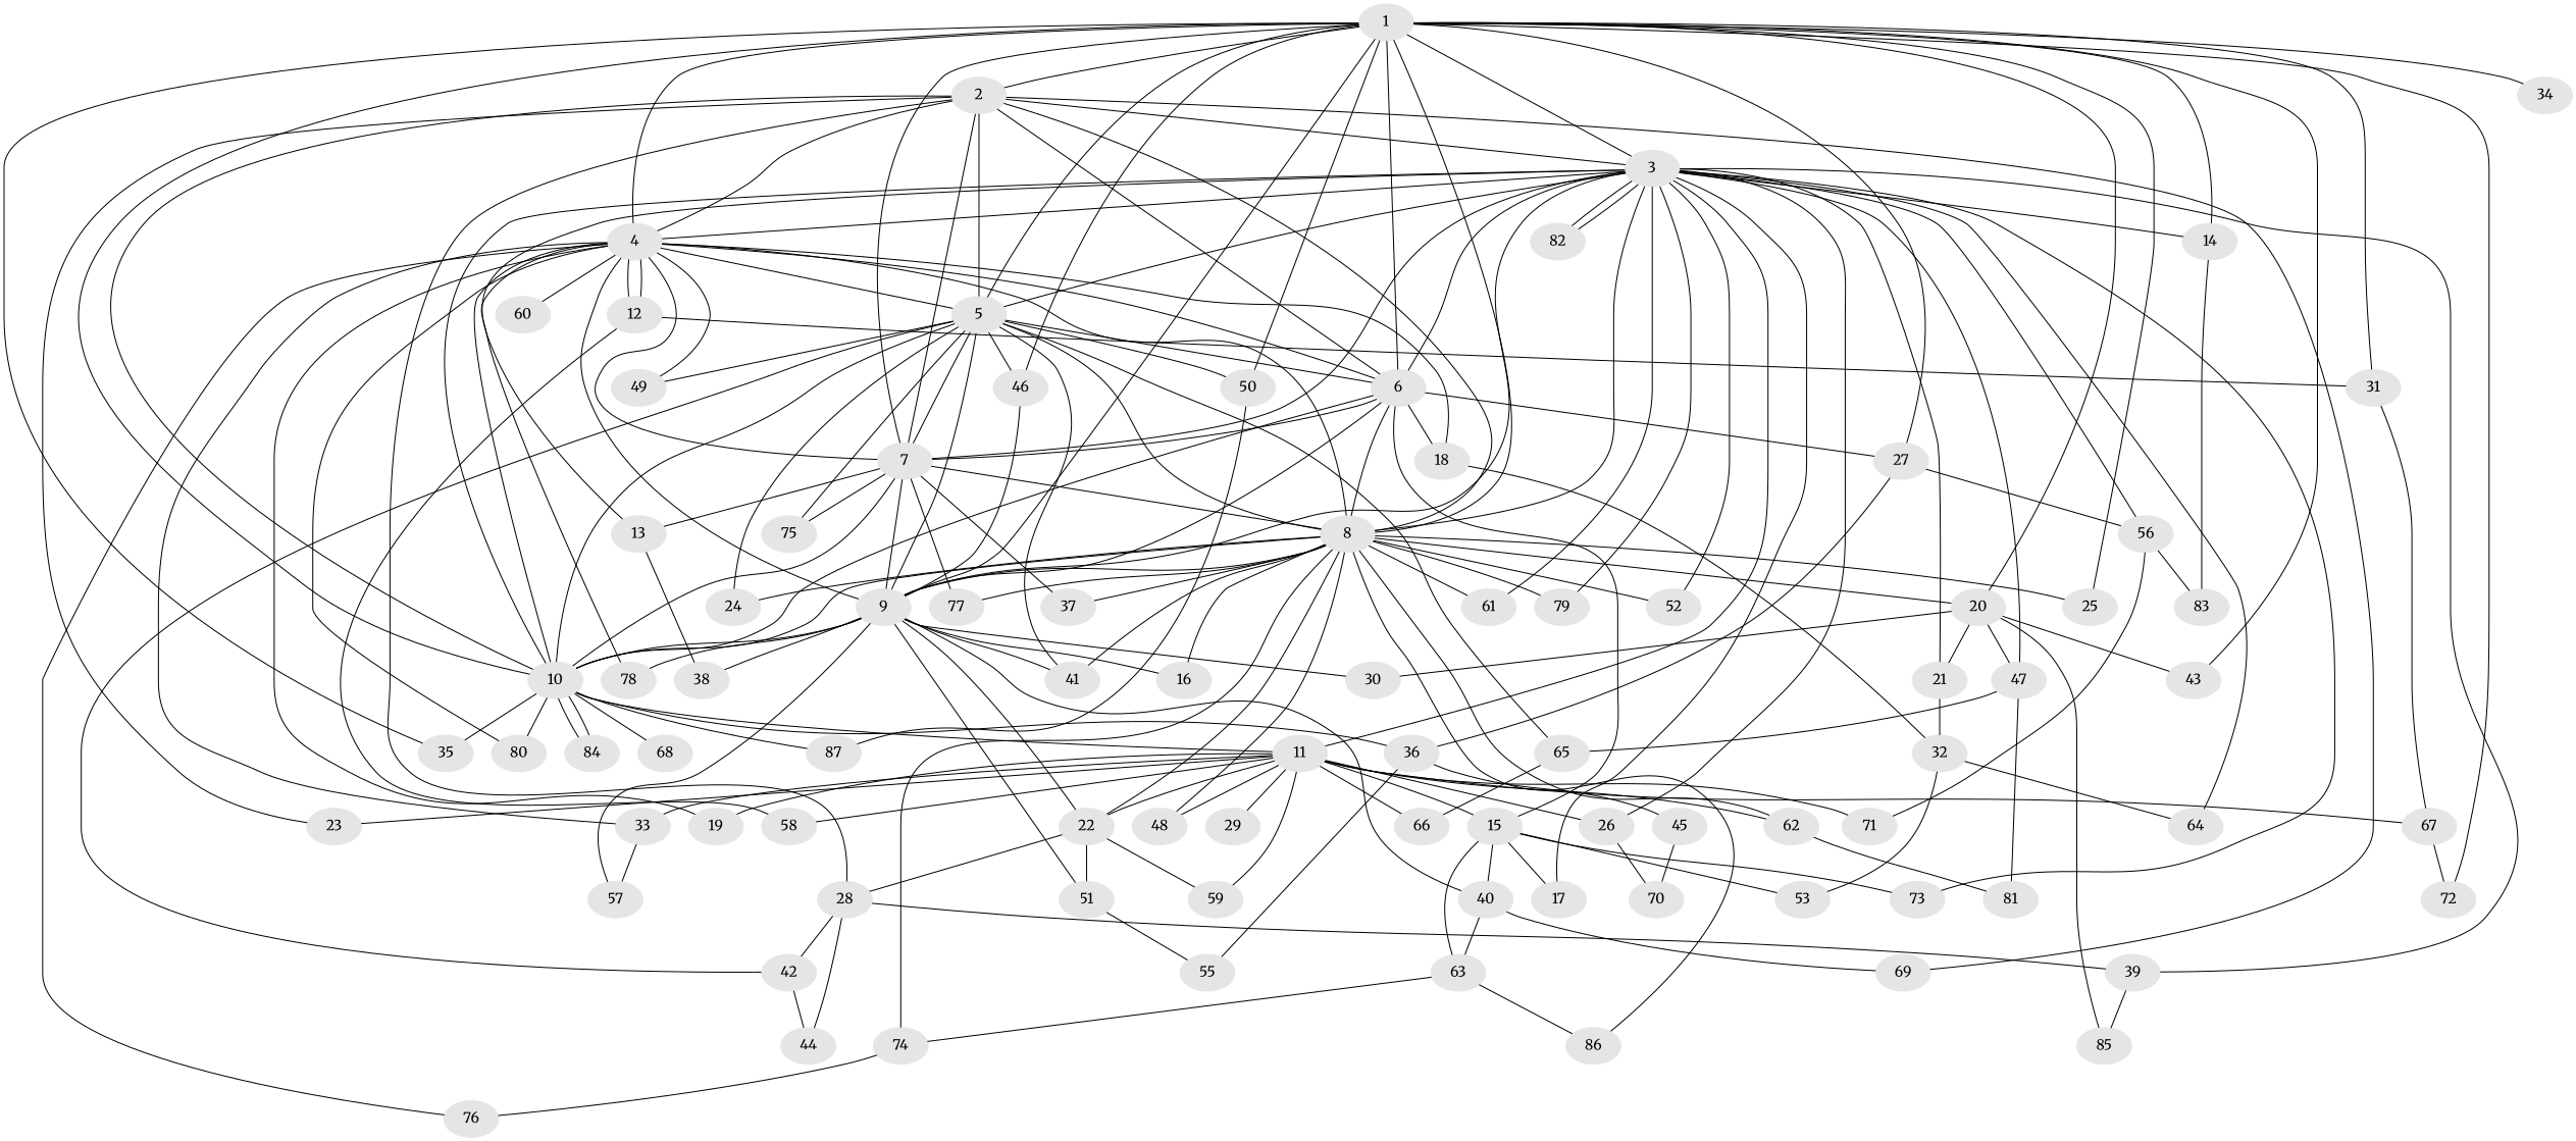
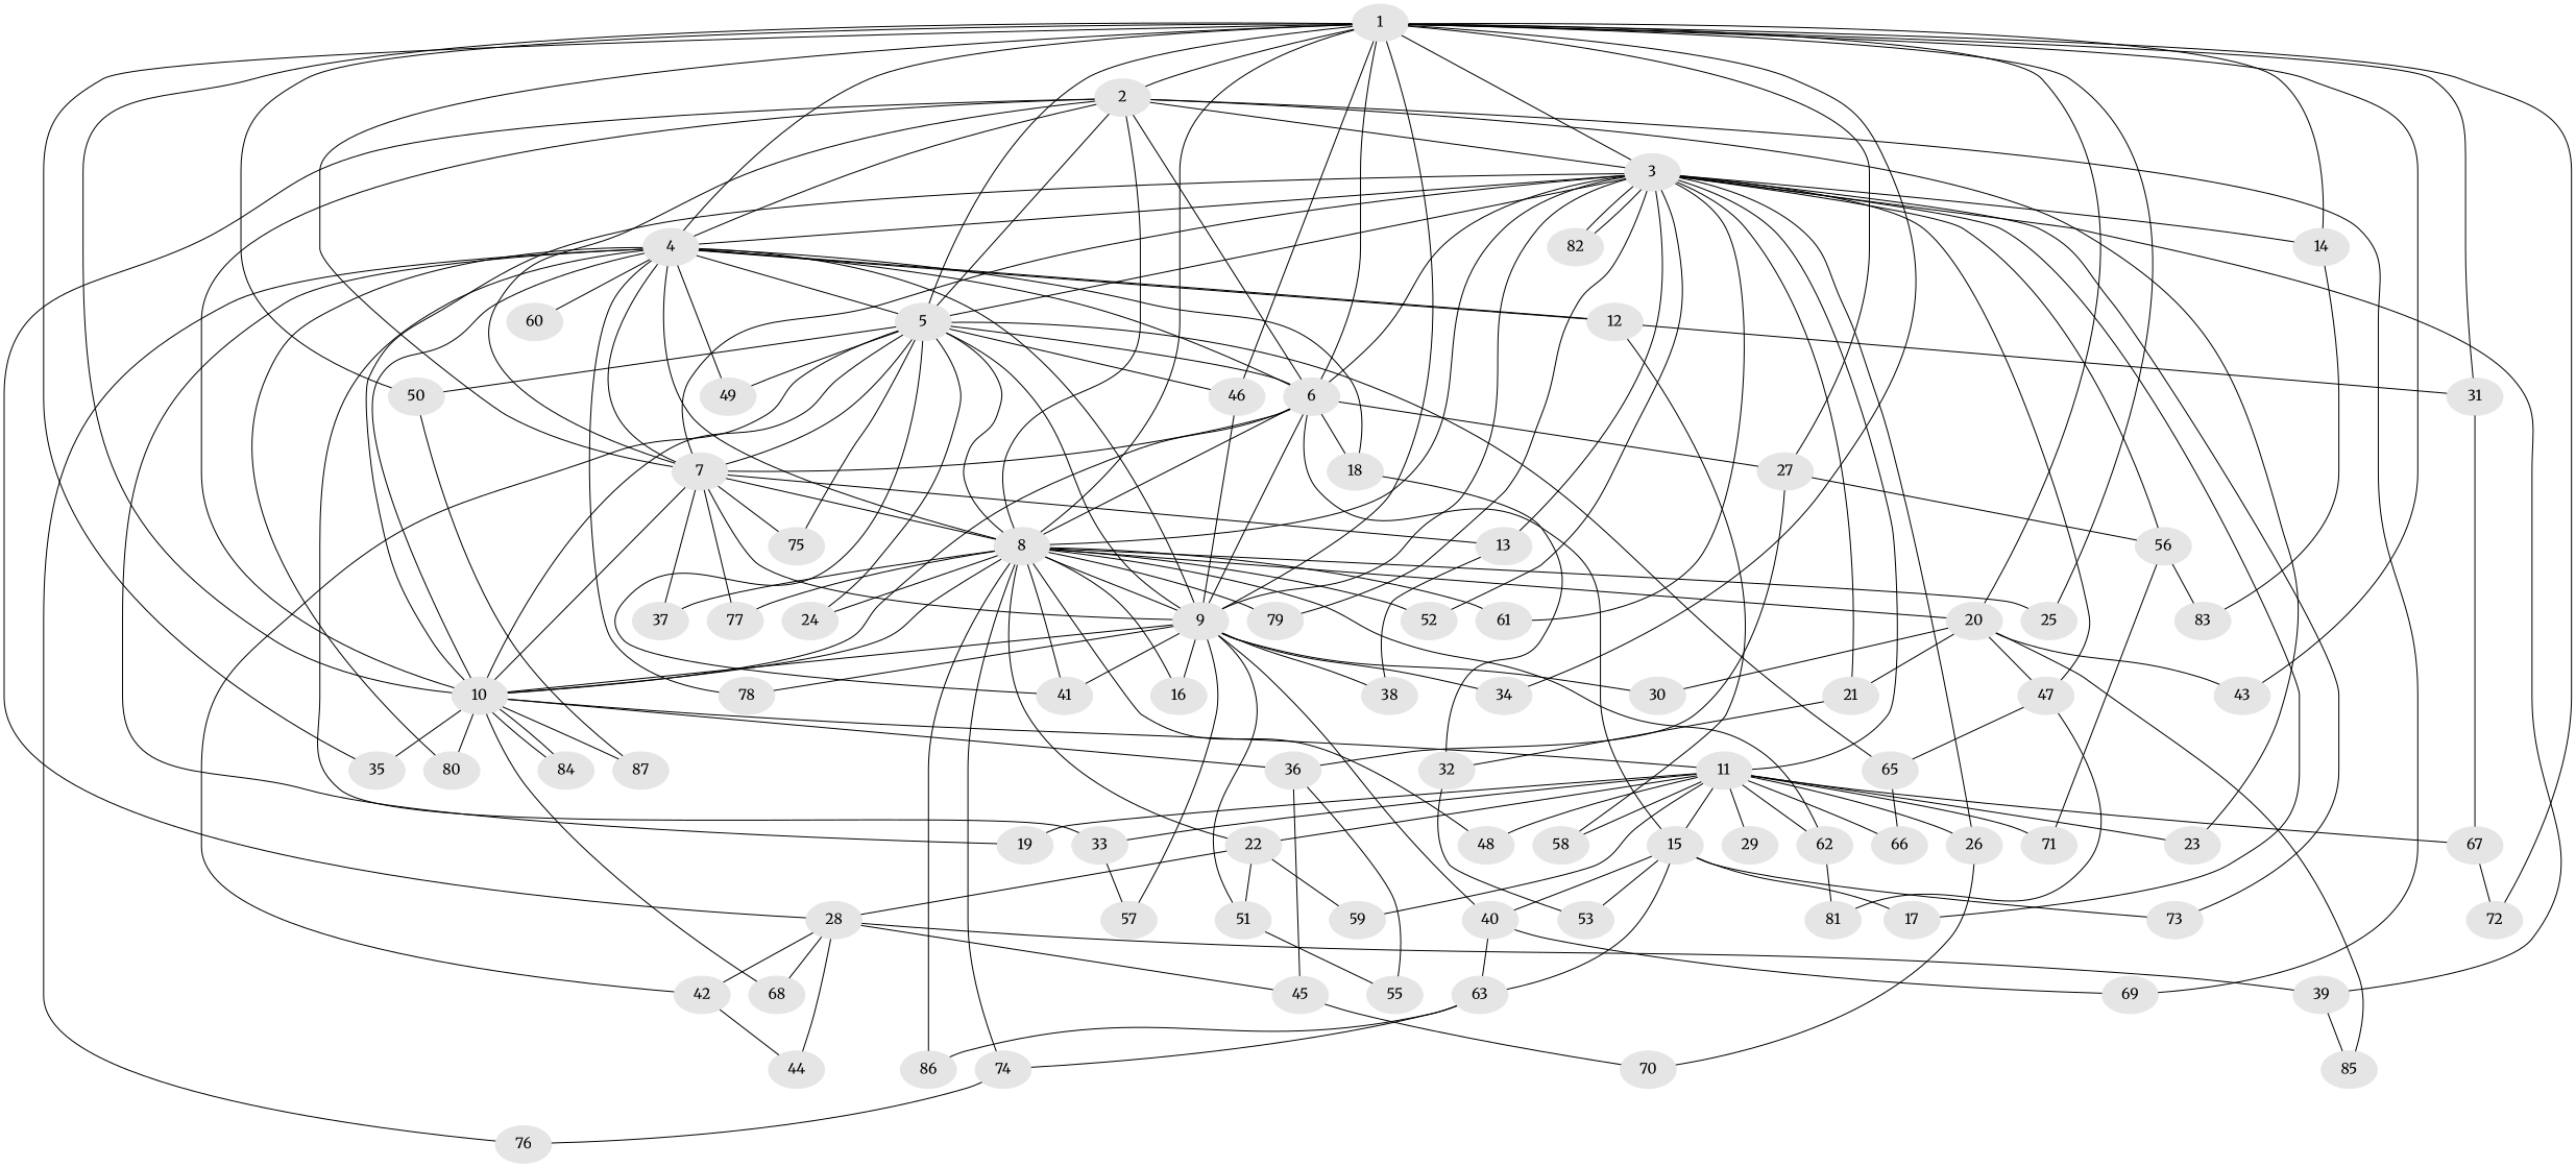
  graph {
    fontname=Merriweather
    node [color=gray90 fontname=Merriweather style=filled]
    edge [fontname=Merriweather]
    1
    2
    3
    4
    5
    6
    7
    8
    9
    10
    14
    20
    25
    27
    31
    34
    35
    43
    46
    50
    72
    23
    28
    69
    11
    13
    17
    21
    26
    39
    47
    52
    56
    61
-   64
    73
    79
    82
    12
    18
    19
    33
    49
    60
    76
    78
    80
    24
    41
    42
    65
    75
    15
    37
    77
    16
    22
    48
    62
    74
    86
    30
    38
    40
    51
    57
    36
    68
    84
    87
    83
    85
    67
    44
    45
    29
    58
    59
    66
    71
    32
    70
    81
    53
    63
    55
    1 -- 2
    1 -- 3
    1 -- 4
    1 -- 5
    1 -- 6
    1 -- 7
    1 -- 8
    1 -- 9
    1 -- 10
    1 -- 14
    1 -- 20
    1 -- 25
    1 -- 27
    1 -- 31
    1 -- 34
    1 -- 35
    1 -- 43
    1 -- 46
    1 -- 50
    1 -- 72
    2 -- 3
    2 -- 4
    2 -- 5
    2 -- 6
    2 -- 7
    2 -- 8
    2 -- 10
    2 -- 23
    2 -- 28
    2 -- 69
    3 -- 4
    3 -- 5
    3 -- 6
    3 -- 7
    3 -- 8
    3 -- 9
    3 -- 10
    3 -- 14
    3 -- 11
    3 -- 13
    3 -- 17
    3 -- 21
    3 -- 26
    3 -- 39
    3 -- 47
    3 -- 52
    3 -- 56
    3 -- 61
-   3 -- 64
    3 -- 73
    3 -- 79
    3 -- 82
    3 -- 82
    4 -- 5
    4 -- 6
    4 -- 7
    4 -- 8
    4 -- 9
    4 -- 10
    4 -- 12
    4 -- 12
    4 -- 18
    4 -- 19
    4 -- 33
    4 -- 49
    4 -- 60
    4 -- 76
    4 -- 78
    4 -- 80
    5 -- 6
    5 -- 7
    5 -- 8
    5 -- 9
    5 -- 10
    5 -- 46
    5 -- 50
    5 -- 49
    5 -- 24
    5 -- 41
    5 -- 42
    5 -- 65
    5 -- 75
    6 -- 7
    6 -- 8
    6 -- 9
    6 -- 10
    6 -- 27
    6 -- 18
    6 -- 15
    7 -- 8
    7 -- 9
    7 -- 10
    7 -- 13
    7 -- 75
    7 -- 37
    7 -- 77
    8 -- 9
    8 -- 10
    8 -- 20
    8 -- 25
    8 -- 52
    8 -- 61
    8 -- 79
    8 -- 24
    8 -- 41
    8 -- 37
    8 -- 77
    8 -- 16
    8 -- 22
    8 -- 48
    8 -- 62
    8 -- 74
    8 -- 86
    9 -- 10
-   9 -- 22
+   9 -- 34
    9 -- 78
    9 -- 41
    9 -- 16
    9 -- 30
    9 -- 38
    9 -- 40
    9 -- 51
    9 -- 57
    10 -- 35
    10 -- 11
    10 -- 80
    10 -- 36
    10 -- 68
    10 -- 84
    10 -- 84
    10 -- 87
    14 -- 83
    20 -- 43
    20 -- 21
    20 -- 47
    20 -- 30
    20 -- 85
    27 -- 56
    27 -- 36
    31 -- 67
    46 -- 9
    50 -- 87
    28 -- 39
    28 -- 42
+   28 -- 68
    28 -- 44
+   28 -- 45
    11 -- 23
    11 -- 26
    11 -- 19
    11 -- 33
    11 -- 15
    11 -- 22
    11 -- 48
    11 -- 62
    11 -- 67
    11 -- 29
    11 -- 58
    11 -- 59
    11 -- 66
    11 -- 71
    13 -- 38
    21 -- 32
    26 -- 70
    39 -- 85
    47 -- 65
    47 -- 81
    56 -- 83
    56 -- 71
    12 -- 31
    12 -- 58
    18 -- 32
    33 -- 57
    42 -- 44
    65 -- 66
    15 -- 17
    15 -- 73
    15 -- 40
    15 -- 53
    15 -- 63
    22 -- 28
    22 -- 51
    22 -- 59
    62 -- 81
    74 -- 76
    40 -- 69
    40 -- 63
    51 -- 55
    36 -- 45
    36 -- 55
    67 -- 72
    45 -- 70
-   32 -- 64
    32 -- 53
    63 -- 74
    63 -- 86
  }
